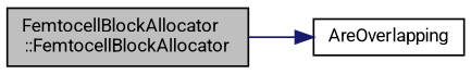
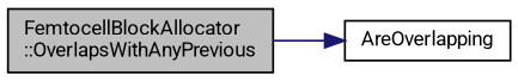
  digraph {
    rankdir=LR
    fontname=Roboto
    node [color=black fontname=Roboto fontsize=10 shape=record style=filled]
-   n1 [fillcolor=grey75 fontcolor=black height=0.2 label="FemtocellBlockAllocator\l::FemtocellBlockAllocator" width=0.4]
+   n1 [fillcolor=grey75 fontcolor=black height=0.2 label="FemtocellBlockAllocator\l::OverlapsWithAnyPrevious" width=0.4]
    n2 [fillcolor=white height=0.2 label=AreOverlapping width=0.4]
    n1 -> n2 [color=midnightblue fontname=Roboto fontsize=10 labelfontname=Helvetica labelfontsize=10 style=solid]
  }
